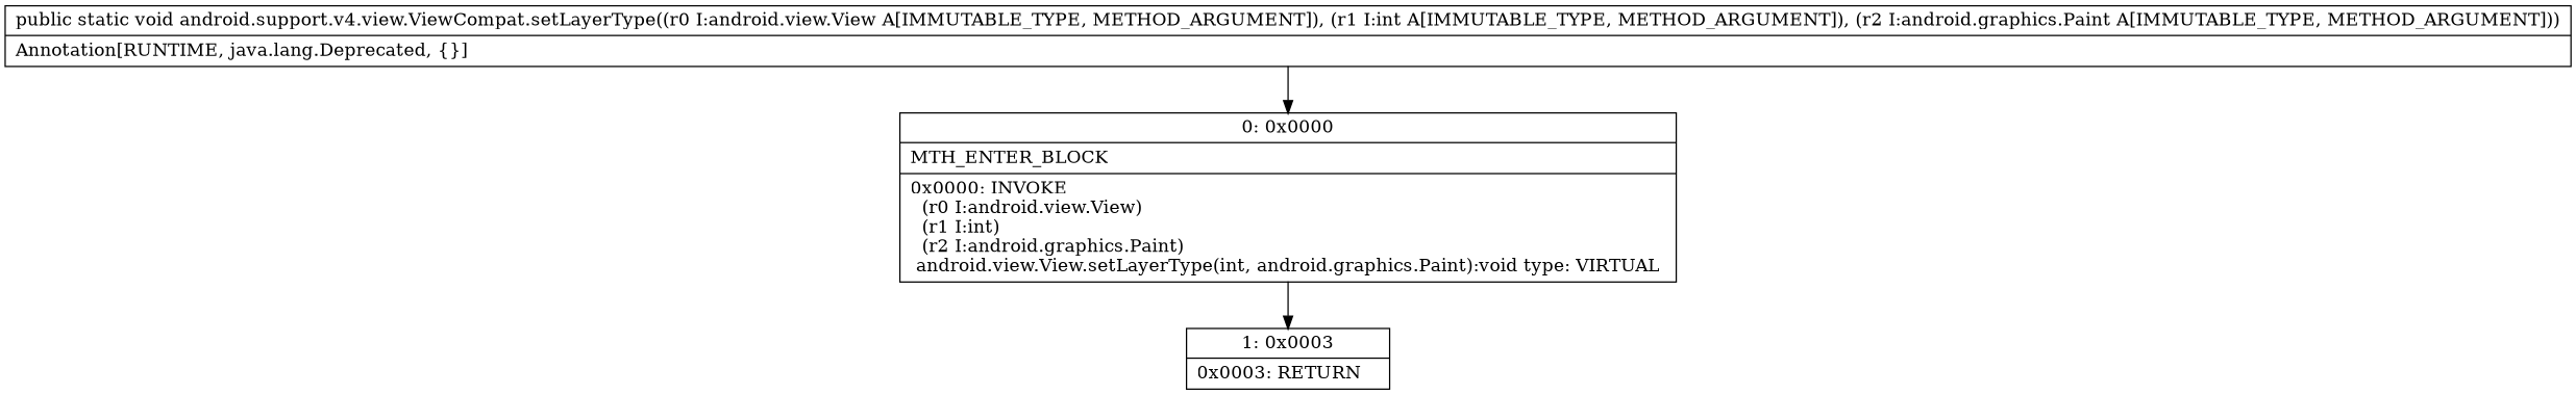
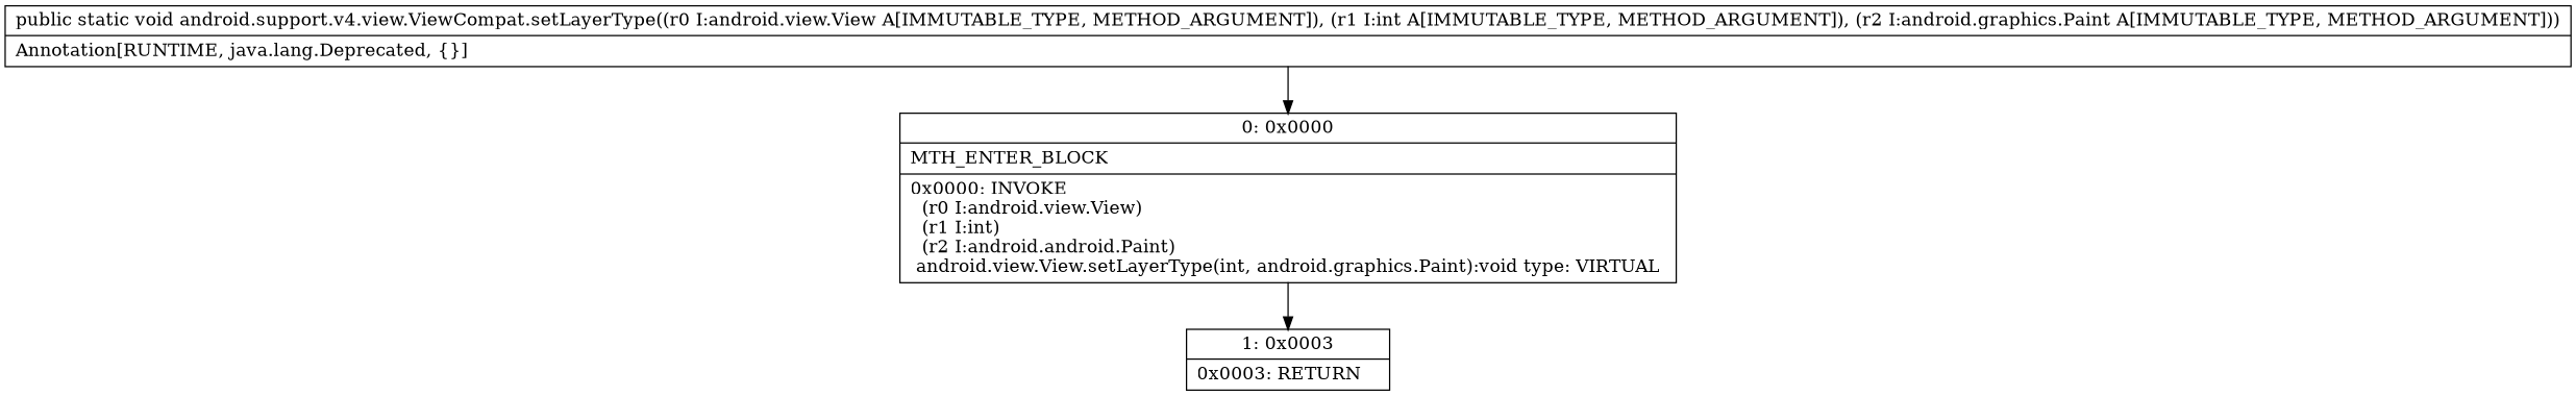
  digraph {
    node [shape=record]
-   n1 [label="{0\:\ 0x0000|MTH_ENTER_BLOCK\l|0x0000: INVOKE  \l  (r0 I:android.view.View)\l  (r1 I:int)\l  (r2 I:android.graphics.Paint)\l android.view.View.setLayerType(int, android.graphics.Paint):void type: VIRTUAL \l}"]
+   n1 [label="{0\:\ 0x0000|MTH_ENTER_BLOCK\l|0x0000: INVOKE  \l  (r0 I:android.view.View)\l  (r1 I:int)\l  (r2 I:android.android.Paint)\l android.view.View.setLayerType(int, android.graphics.Paint):void type: VIRTUAL \l}"]
    n2 [label="{1\:\ 0x0003|0x0003: RETURN   \l}"]
    n3 [label="{public static void android.support.v4.view.ViewCompat.setLayerType((r0 I:android.view.View A[IMMUTABLE_TYPE, METHOD_ARGUMENT]), (r1 I:int A[IMMUTABLE_TYPE, METHOD_ARGUMENT]), (r2 I:android.graphics.Paint A[IMMUTABLE_TYPE, METHOD_ARGUMENT]))  | Annotation[RUNTIME, java.lang.Deprecated, \{\}]\l}"]
    n1 -> n2
    n3 -> n1
  }
